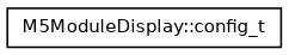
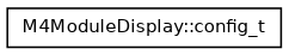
  digraph {
    rankdir=LR
-   n1 [color=black fillcolor=white fontname=Helvetica fontsize=10 height=0.2 label="M5ModuleDisplay::config_t" shape=record style=filled width=0.4]
+   n1 [color=black fillcolor=white fontname=Helvetica fontsize=10 height=0.2 label="M4ModuleDisplay::config_t" shape=record style=filled width=0.4]
  }
